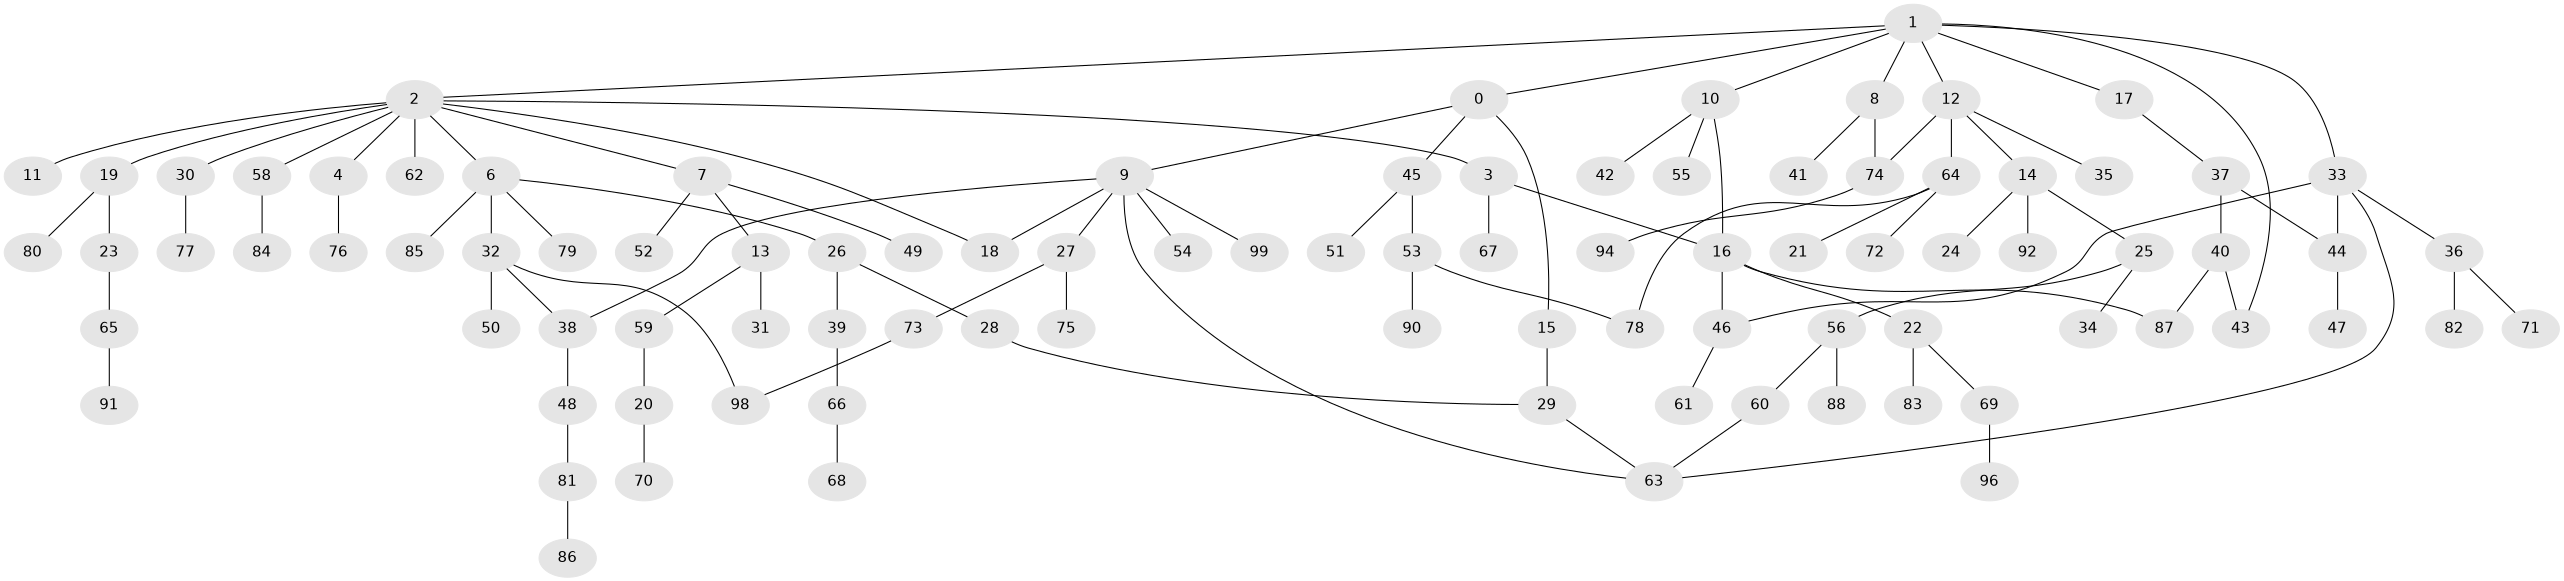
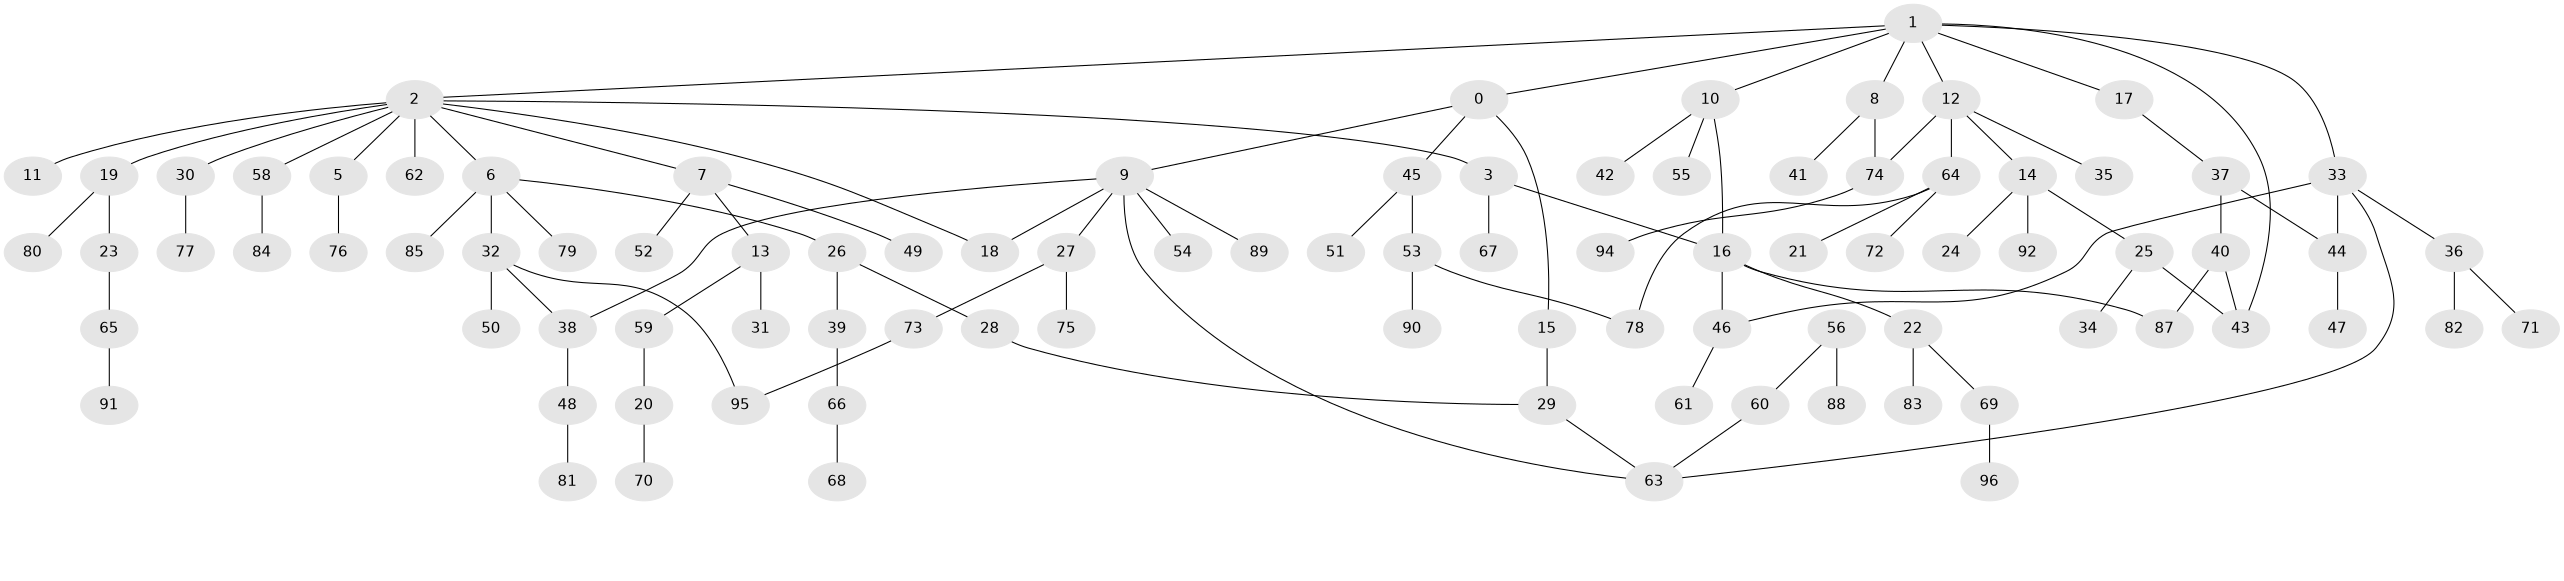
  graph {
    fontname="DejaVu Sans"
    node [color=gray90 fontname="DejaVu Sans" style=filled]
    edge [fontname="DejaVu Sans"]
    1
    2
    n3 [label=0]
    8
    10
    12
    17
    33
    43
    3
-   4
+   4 [label=5]
    6
    7
    11
    18
    19
    30
    58
    62
    9
    15
    45
    41
    74
    16
    42
    55
    14
    35
    64
    37
    63
    46
    36
    44
    67
    76
    26
    32
    79
    85
    13
    49
    52
    23
    80
    77
    84
    22
    87
    27
    38
    54
-   89 [label=99]
+   89
    29
    51
    53
    28
    39
    50
-   95 [label=98]
+   95
    31
    59
    94
    73
    75
    48
    24
    25
    92
    21
    78
    72
    20
    70
    34
    56
    69
    83
    61
    40
    65
    n83 [label=96]
    91
    60
    88
    66
    71
    82
    47
    81
    68
    90
-   86
    1 -- 2
    1 -- n3
    1 -- 8
    1 -- 10
    1 -- 12
    1 -- 17
    1 -- 33
    1 -- 43
    2 -- 3
    2 -- 4
    2 -- 6
    2 -- 7
    2 -- 11
    2 -- 18
    2 -- 19
    2 -- 30
    2 -- 58
    2 -- 62
    n3 -- 9
    n3 -- 15
    n3 -- 45
    8 -- 41
    8 -- 74
    10 -- 16
    10 -- 42
    10 -- 55
    12 -- 74
    12 -- 14
    12 -- 35
    12 -- 64
    17 -- 37
    33 -- 63
    33 -- 46
    33 -- 36
    33 -- 44
    3 -- 16
    3 -- 67
    4 -- 76
    6 -- 26
    6 -- 32
    6 -- 79
    6 -- 85
    7 -- 13
    7 -- 49
    7 -- 52
    19 -- 23
    19 -- 80
    30 -- 77
    58 -- 84
    9 -- 18
    9 -- 63
    9 -- 27
    9 -- 38
    9 -- 54
    9 -- 89
    15 -- 29
    45 -- 51
    45 -- 53
    74 -- 94
    16 -- 46
    16 -- 22
    16 -- 87
    14 -- 24
    14 -- 25
    14 -- 92
    64 -- 21
    64 -- 78
    64 -- 72
    37 -- 44
    37 -- 40
    46 -- 61
    36 -- 71
    36 -- 82
    44 -- 47
    26 -- 28
    26 -- 39
    32 -- 38
    32 -- 50
    32 -- 95
    13 -- 31
    13 -- 59
    23 -- 65
    22 -- 69
    22 -- 83
    27 -- 73
    27 -- 75
    38 -- 48
    29 -- 63
    53 -- 78
    53 -- 90
    28 -- 29
    39 -- 66
    59 -- 20
    73 -- 95
    48 -- 81
    25 -- 34
-   25 -- 56
+   25 -- 43
    20 -- 70
    56 -- 60
    56 -- 88
    69 -- n83
    40 -- 43
    40 -- 87
    65 -- 91
    60 -- 63
    66 -- 68
-   81 -- 86
  }
